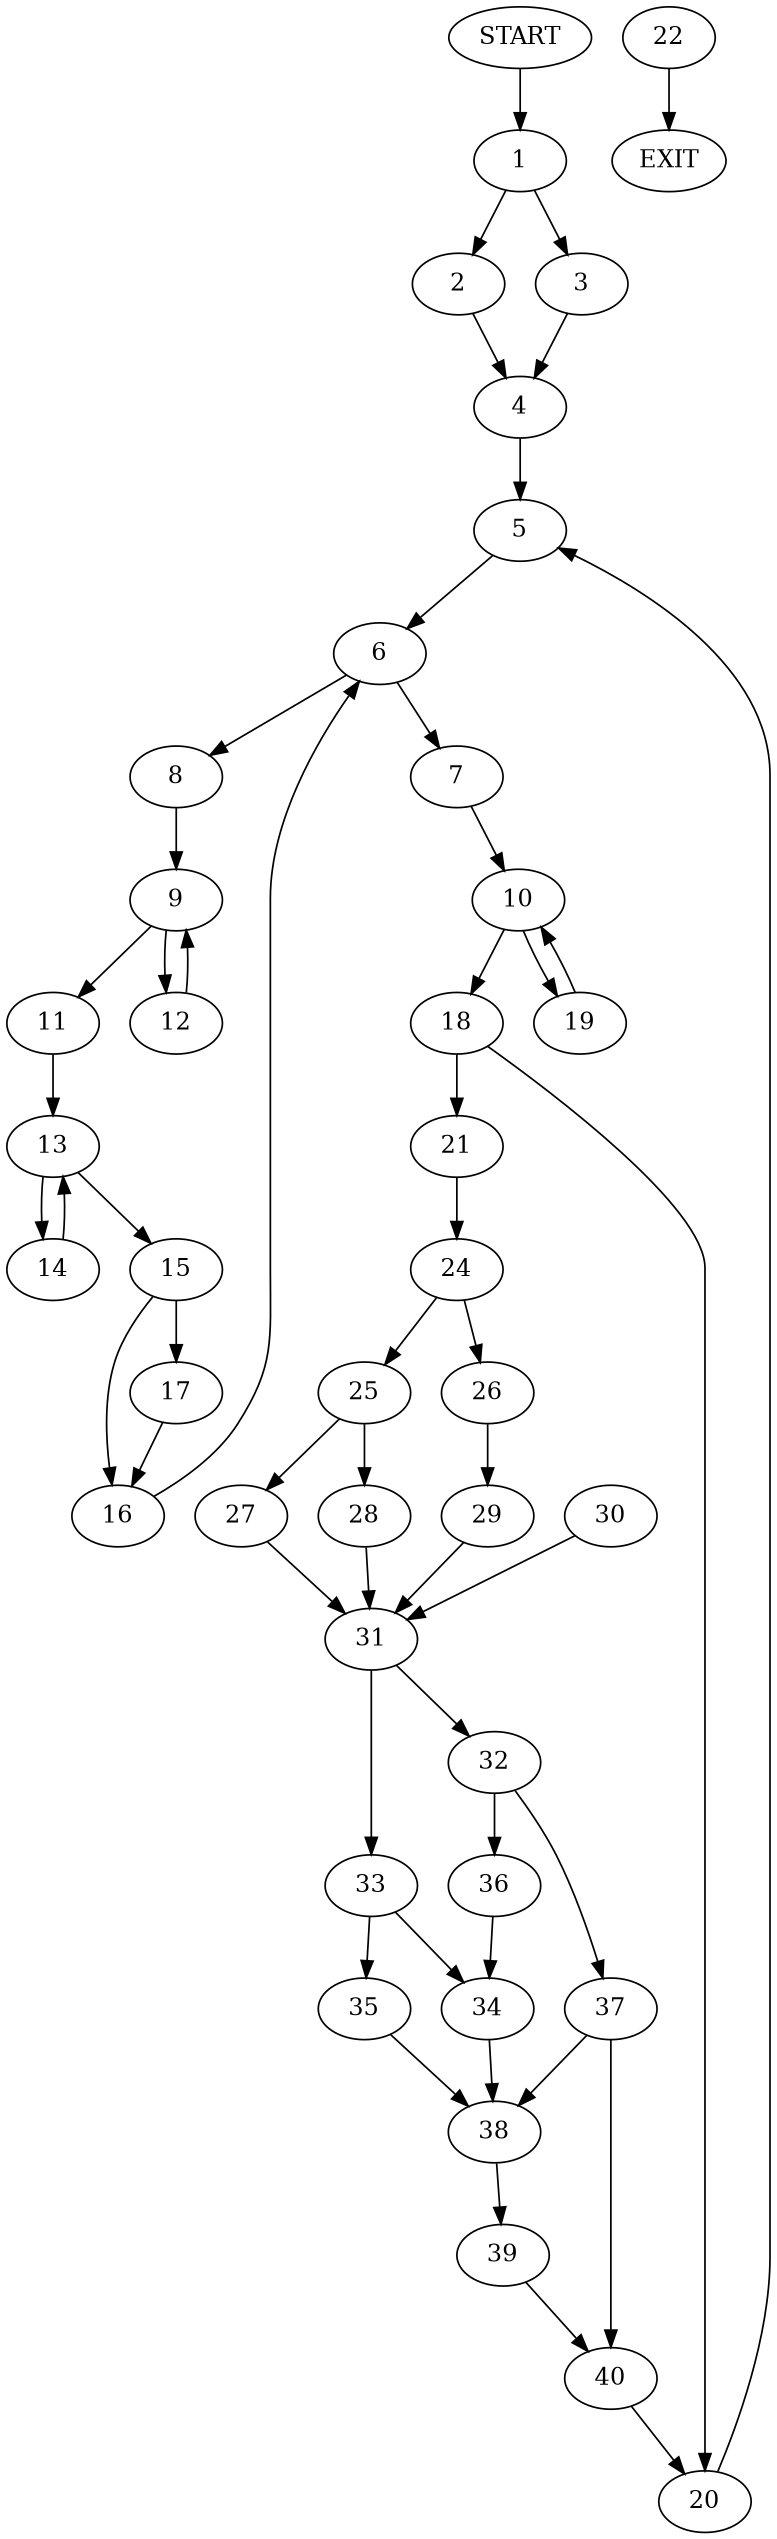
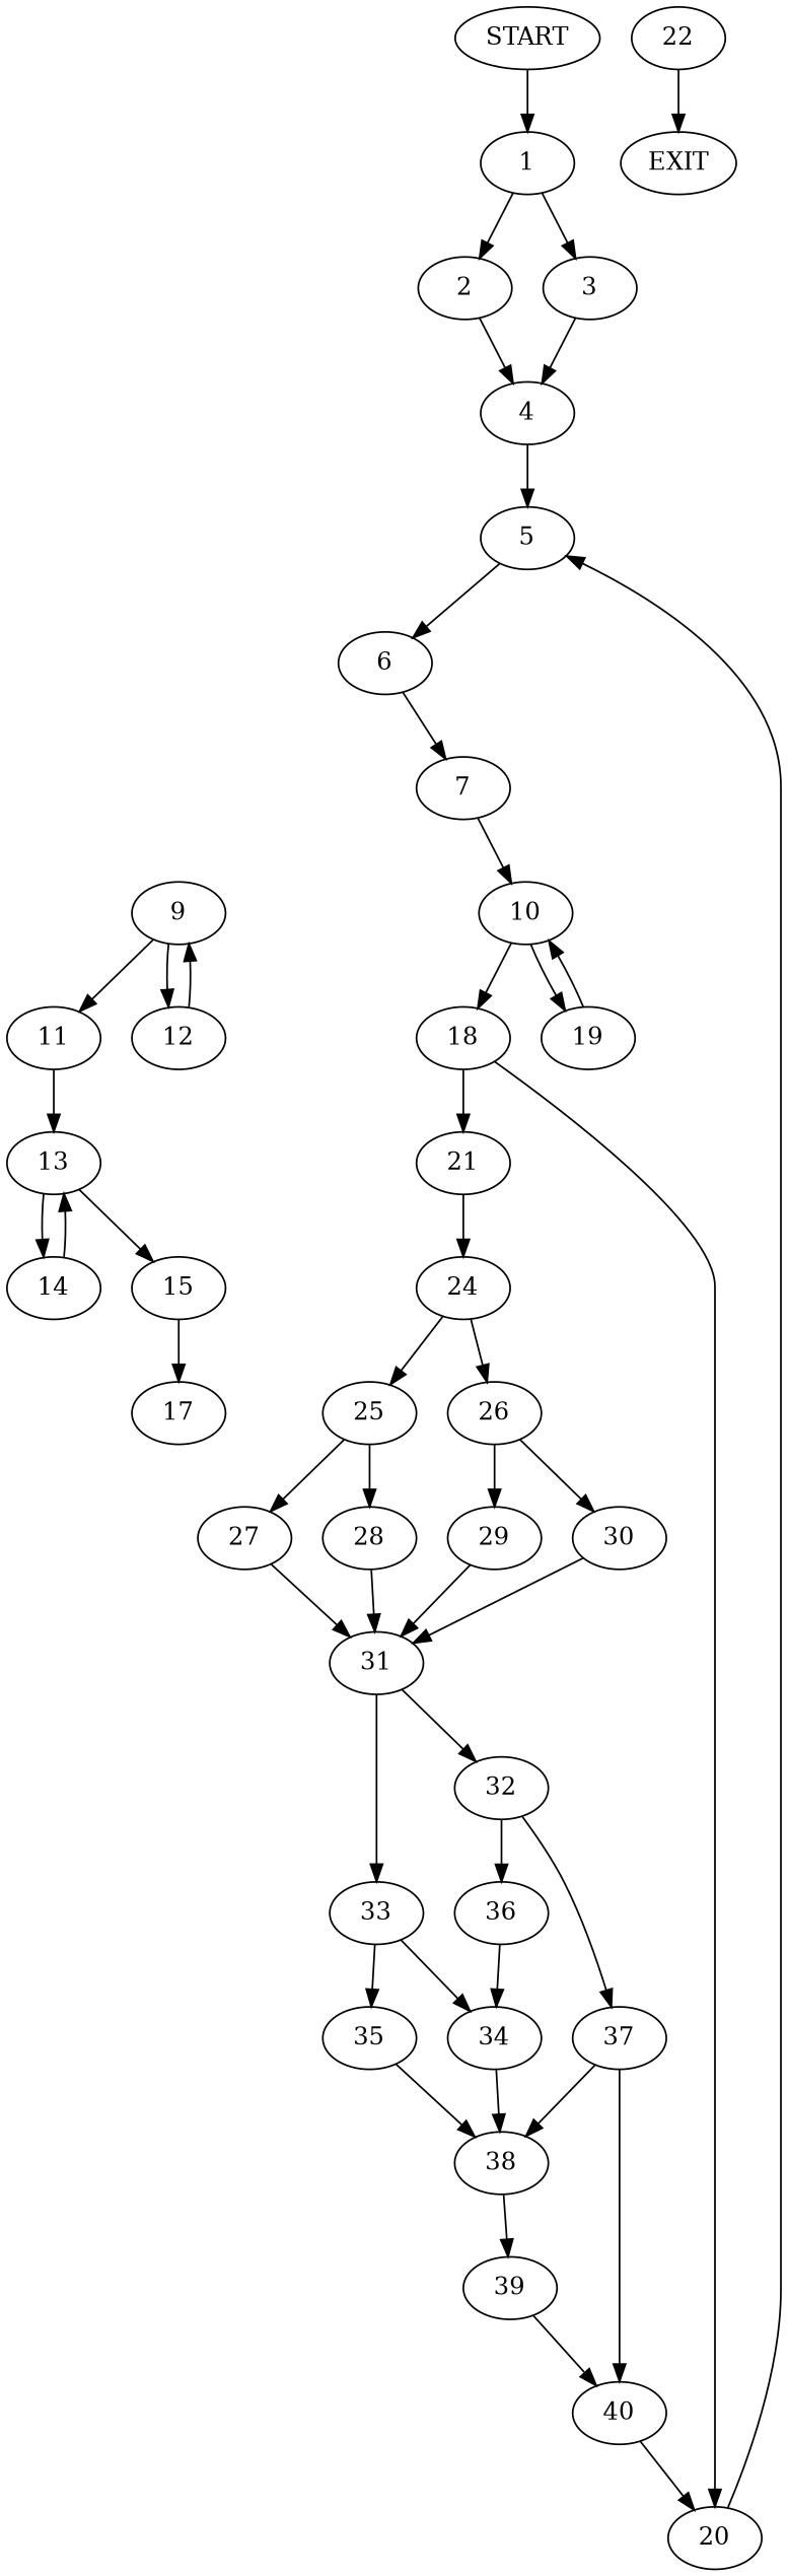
  digraph {
    n1 [label=START]
    1
    2
    3
    n5 [label=EXIT]
    4
    5
    6
    7
-   8
    10
    9
    18
    19
    11
    12
    13
    20
    21
    14
    15
-   16
    17
    24
    22
    25
    26
    27
    28
    29
    30
    31
    32
    33
    36
    37
    34
    35
    38
    40
    39
    n1 -> 1
    1 -> 2
    1 -> 3
    2 -> 4
    3 -> 4
    4 -> 5
    5 -> 6
    6 -> 7
-   6 -> 8
    7 -> 10
-   8 -> 9
    10 -> 18
    10 -> 19
    9 -> 11
    9 -> 12
    18 -> 20
    18 -> 21
    19 -> 10
    11 -> 13
    12 -> 9
    13 -> 14
    13 -> 15
    20 -> 5
    21 -> 24
    14 -> 13
-   15 -> 16
    15 -> 17
-   16 -> 6
-   17 -> 16
    24 -> 25
    24 -> 26
    22 -> n5
    25 -> 27
    25 -> 28
    26 -> 29
+   26 -> 30
    27 -> 31
    28 -> 31
    29 -> 31
    30 -> 31
    31 -> 32
    31 -> 33
    32 -> 36
    32 -> 37
    33 -> 34
    33 -> 35
    36 -> 34
    37 -> 38
    37 -> 40
    34 -> 38
    35 -> 38
    38 -> 39
    40 -> 20
    39 -> 40
  }
